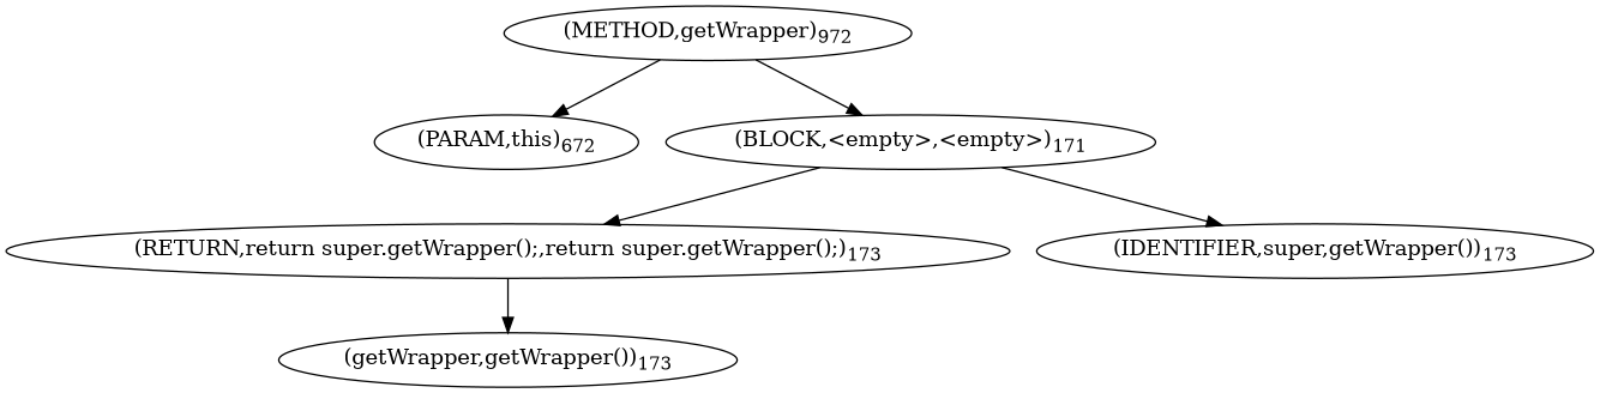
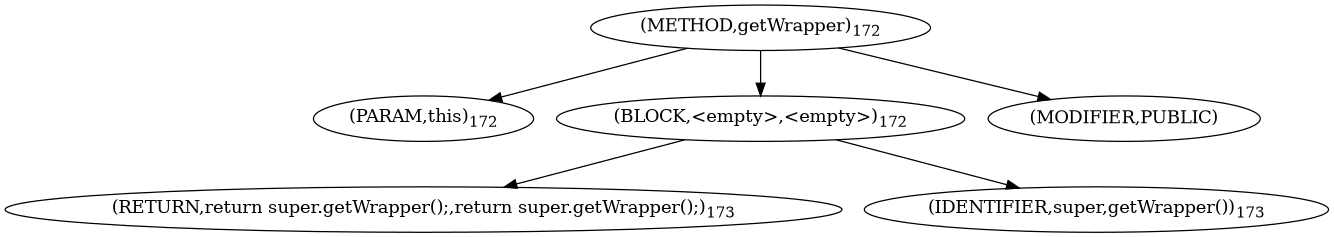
  digraph {
-   n1 [label=<(METHOD,getWrapper)<SUB>972</SUB>>]
-   n2 [label=<(PARAM,this)<SUB>672</SUB>>]
-   n3 [label=<(BLOCK,&lt;empty&gt;,&lt;empty&gt;)<SUB>171</SUB>>]
+   n1 [label=<(METHOD,getWrapper)<SUB>172</SUB>>]
+   n2 [label=<(PARAM,this)<SUB>172</SUB>>]
+   n3 [label=<(BLOCK,&lt;empty&gt;,&lt;empty&gt;)<SUB>172</SUB>>]
+   n4 [label=<(MODIFIER,PUBLIC)>]
    n5 [label=<(RETURN,return super.getWrapper();,return super.getWrapper();)<SUB>173</SUB>>]
    n6 [label=<(IDENTIFIER,super,getWrapper())<SUB>173</SUB>>]
-   n7 [label=<(getWrapper,getWrapper())<SUB>173</SUB>>]
    n1 -> n2
    n1 -> n3
+   n1 -> n4
    n3 -> n5
    n3 -> n6
-   n5 -> n7
  }
